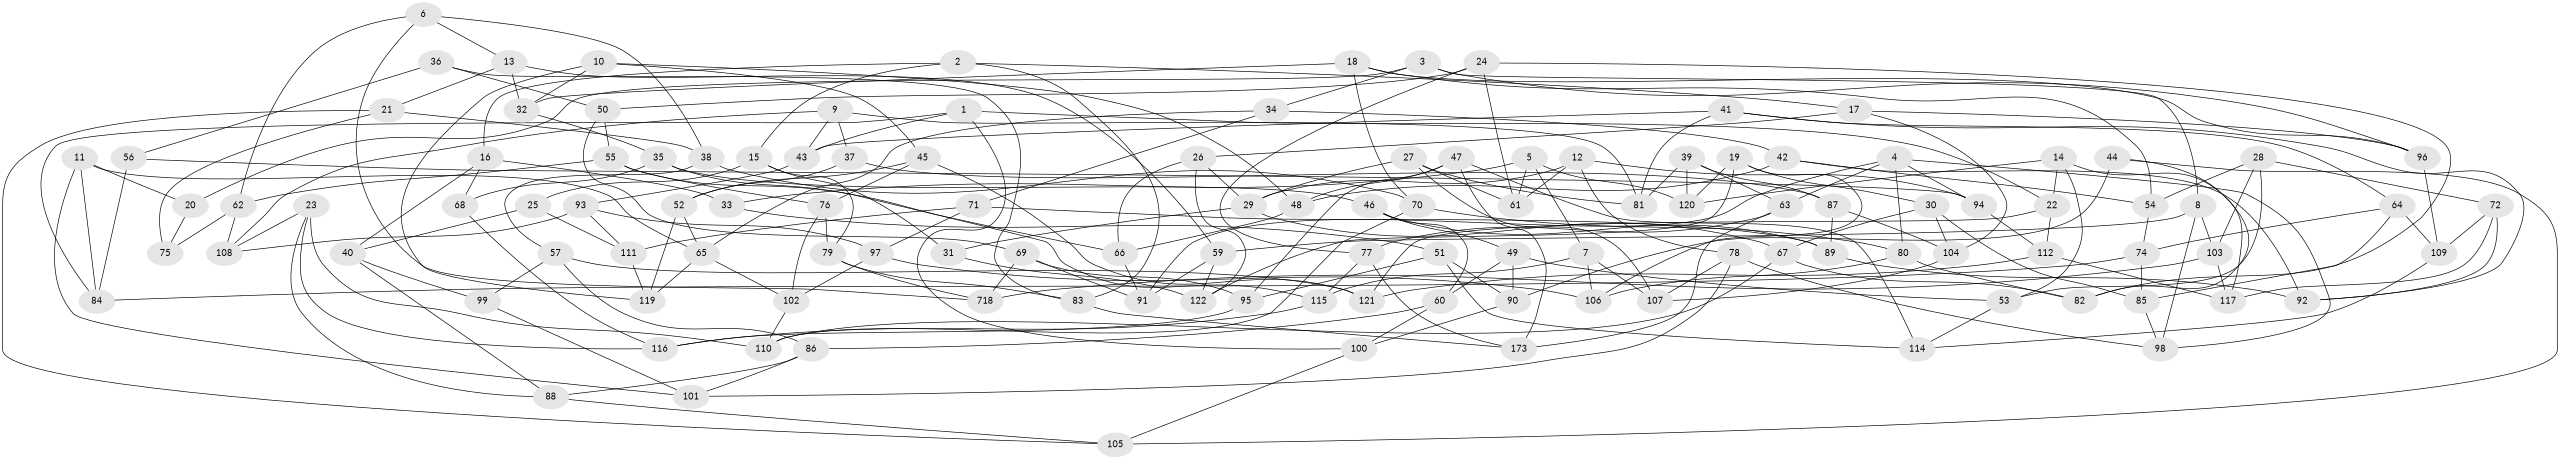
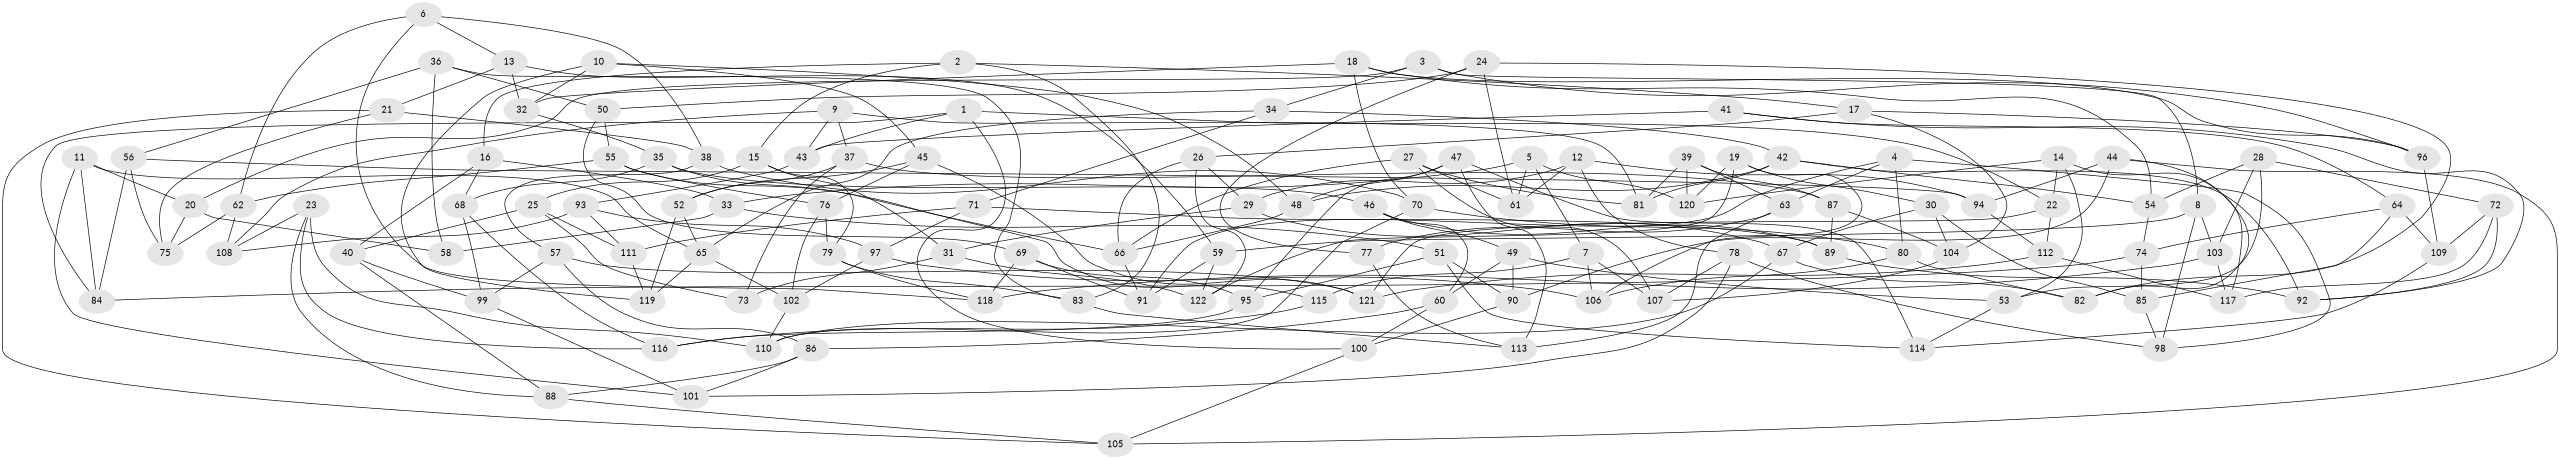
  graph {
    fontname=Lato
    node [color=gray90 fontname=Lato style=filled]
    edge [fontname=Lato]
    1
    22
    43
    84
    100
    112
    121
    93
    105
    2
    15
    16
    17
    83
    25
    31
    79
    33
    40
    68
    96
    26
    104
-   113 [label=173]
+   113
    3
    8
    20
    34
    98
    59
    103
+   58
    75
    65
    42
    71
    109
    4
    63
    80
    91
    77
    106
    82
    5
    7
    61
    120
    107
    115
    51
    6
    13
    38
    62
-   118 [label=718]
+   118
    32
    21
    70
    57
    108
    116
    122
    117
    9
    37
    81
+   73
    52
    87
    10
    45
    48
    119
    35
    76
    66
    11
    101
    102
    12
    29
    78
    94
    67
    14
    53
    114
    111
    88
    99
    18
    54
    74
    110
    19
    30
    85
    23
    24
    50
    55
    69
    27
    28
    72
    92
    46
    90
    95
    89
    97
    49
    60
    36
    56
    86
    39
    41
    64
    44
    47
    1 -- 22
    1 -- 43
    1 -- 84
    1 -- 100
    22 -- 112
    22 -- 121
    43 -- 93
    100 -- 105
    112 -- 121
    112 -- 117
    93 -- 108
    93 -- 111
    93 -- 97
    2 -- 15
    2 -- 16
    2 -- 17
    2 -- 83
    15 -- 25
    15 -- 31
    15 -- 79
    16 -- 33
    16 -- 40
    16 -- 68
    17 -- 96
    17 -- 26
    17 -- 104
    83 -- 113
    25 -- 40
+   25 -- 73
    25 -- 111
    31 -- 122
+   31 -- 73
    79 -- 83
    79 -- 118
+   33 -- 58
    33 -- 51
    40 -- 88
    40 -- 99
    68 -- 116
+   68 -- 99
    96 -- 109
    26 -- 122
    26 -- 66
    26 -- 29
    104 -- 107
    3 -- 96
    3 -- 8
    3 -- 20
    3 -- 34
    8 -- 98
    8 -- 59
    8 -- 103
+   20 -- 58
    20 -- 75
    34 -- 65
    34 -- 42
    34 -- 71
    59 -- 91
    59 -- 122
    103 -- 118
    103 -- 117
    65 -- 119
    65 -- 102
    42 -- 48
    42 -- 54
    42 -- 92
    71 -- 111
    71 -- 89
    71 -- 97
    109 -- 114
    4 -- 98
    4 -- 63
    4 -- 80
    4 -- 91
    63 -- 113
    63 -- 77
    80 -- 106
    80 -- 82
    77 -- 113
-   77 -- 115
    5 -- 33
    5 -- 7
    5 -- 61
    5 -- 120
    7 -- 106
    7 -- 107
    7 -- 115
    115 -- 116
    51 -- 114
    51 -- 90
    51 -- 95
    6 -- 13
    6 -- 38
    6 -- 62
    6 -- 118
    13 -- 59
    13 -- 32
    13 -- 21
    38 -- 70
    38 -- 57
    62 -- 75
    62 -- 108
    32 -- 35
    21 -- 105
    21 -- 75
    21 -- 38
    70 -- 80
    70 -- 110
    57 -- 121
    57 -- 99
    57 -- 86
    9 -- 43
    9 -- 108
    9 -- 37
    9 -- 81
+   37 -- 73
    37 -- 52
    37 -- 87
    52 -- 65
    52 -- 119
    87 -- 104
    87 -- 89
    10 -- 32
    10 -- 45
    10 -- 48
    10 -- 119
    45 -- 121
    45 -- 52
    45 -- 76
    48 -- 66
    35 -- 68
    35 -- 115
    35 -- 46
    76 -- 79
    76 -- 102
    66 -- 91
    11 -- 84
    11 -- 20
    11 -- 65
    11 -- 101
    102 -- 110
    12 -- 61
    12 -- 29
    12 -- 78
    12 -- 94
    29 -- 31
    29 -- 67
    78 -- 98
    78 -- 107
    78 -- 101
    94 -- 112
    67 -- 82
    67 -- 110
    14 -- 22
    14 -- 120
    14 -- 117
    14 -- 53
    53 -- 114
    111 -- 119
    88 -- 105
    99 -- 101
    18 -- 96
    18 -- 32
    18 -- 70
    18 -- 54
    54 -- 74
    74 -- 84
    74 -- 85
    19 -- 106
    19 -- 120
    19 -- 122
    19 -- 30
    30 -- 104
    30 -- 67
    30 -- 85
    85 -- 98
    23 -- 108
    23 -- 116
    23 -- 88
    23 -- 110
    24 -- 77
    24 -- 82
    24 -- 61
    24 -- 50
    50 -- 55
    50 -- 69
    55 -- 62
    55 -- 76
    55 -- 66
    69 -- 91
    69 -- 118
    69 -- 95
    27 -- 61
    27 -- 107
    27 -- 81
-   27 -- 29
+   27 -- 66
    28 -- 103
    28 -- 53
    28 -- 54
    28 -- 72
    72 -- 109
    72 -- 117
    72 -- 92
    46 -- 89
    46 -- 49
    46 -- 60
    90 -- 100
    95 -- 116
    89 -- 92
    97 -- 106
    97 -- 102
    49 -- 53
    49 -- 90
    49 -- 60
    60 -- 100
    60 -- 86
    36 -- 83
+   36 -- 58
    36 -- 50
    36 -- 56
    56 -- 84
+   56 -- 75
    56 -- 94
    86 -- 101
    86 -- 88
    39 -- 63
    39 -- 120
    39 -- 81
    39 -- 87
    41 -- 43
-   41 -- 81
+   42 -- 81
    41 -- 92
    41 -- 64
    64 -- 109
    64 -- 74
    64 -- 85
    44 -- 105
    44 -- 82
-   4 -- 94
+   44 -- 94
    44 -- 90
    47 -- 113
    47 -- 48
    47 -- 114
    47 -- 95
  }
